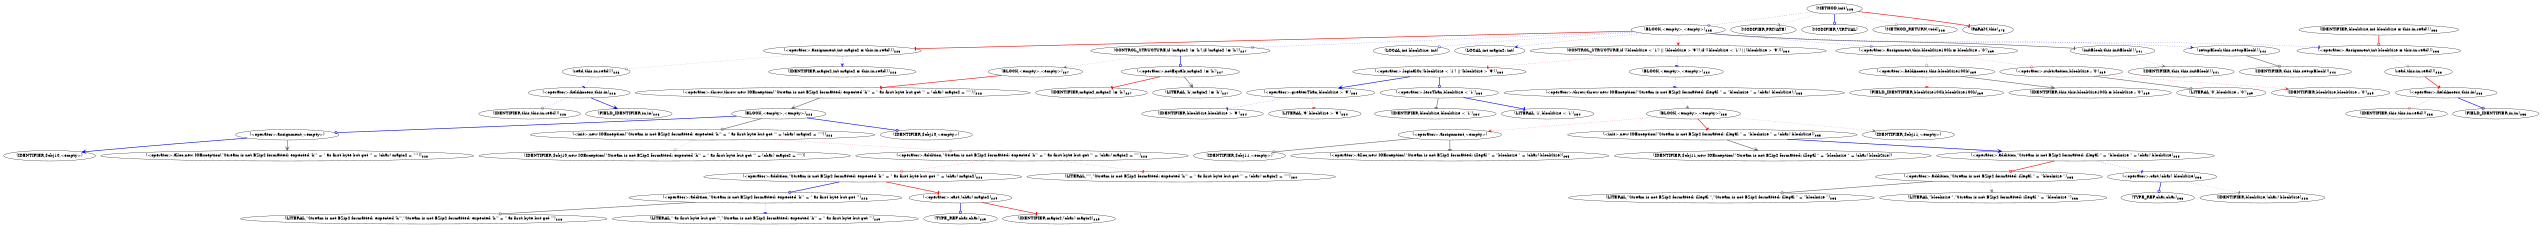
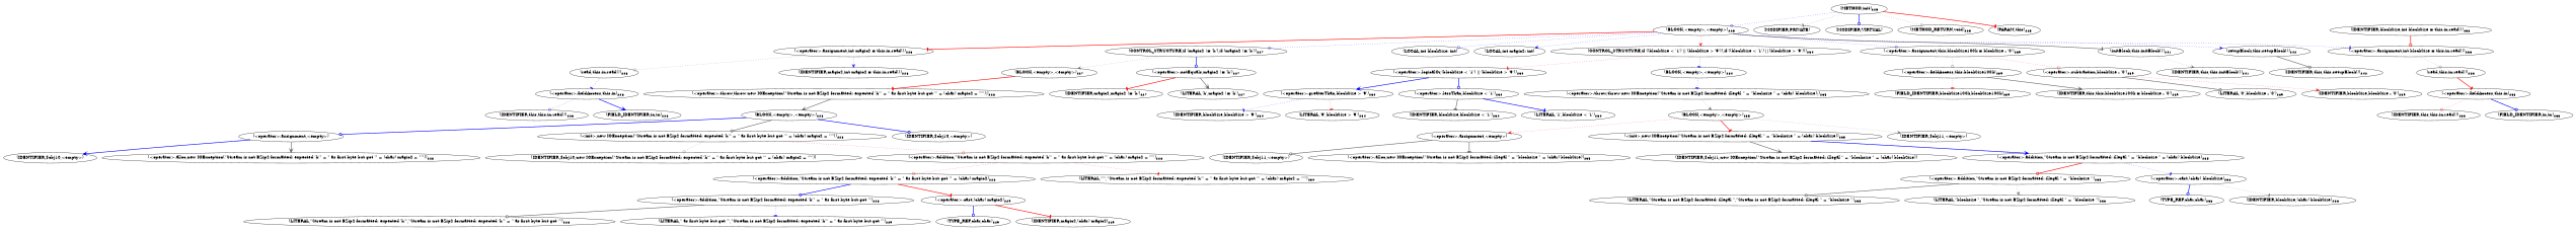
  digraph {
    edge [arrowhead=odot color=blue style=bold]
    n1 [label=<(METHOD,init)<SUB>225</SUB>>]
-   n2 [label=<(PARAM,this)<SUB>275</SUB>>]
+   n2 [label=<(PARAM,this)<SUB>225</SUB>>]
    n3 [label=<(BLOCK,&lt;empty&gt;,&lt;empty&gt;)<SUB>225</SUB>>]
    n4 [label=<(MODIFIER,PRIVATE)>]
    n5 [label=<(MODIFIER,VIRTUAL)>]
    n6 [label=<(METHOD_RETURN,void)<SUB>225</SUB>>]
    n7 [label=<(LOCAL,int magic2: int)>]
    n8 [label=<(&lt;operator&gt;.assignment,int magic2 = this.in.read())<SUB>226</SUB>>]
    n9 [label=<(CONTROL_STRUCTURE,if (magic2 != 'h'),if (magic2 != 'h'))<SUB>227</SUB>>]
    n10 [label=<(LOCAL,int blockSize: int)>]
    n11 [label=<(&lt;operator&gt;.assignment,int blockSize = this.in.read())<SUB>233</SUB>>]
    n12 [label=<(CONTROL_STRUCTURE,if ((blockSize &lt; '1') || (blockSize &gt; '9')),if ((blockSize &lt; '1') || (blockSize &gt; '9')))<SUB>234</SUB>>]
    n13 [label=<(&lt;operator&gt;.assignment,this.blockSize100k = blockSize - '0')<SUB>239</SUB>>]
    n14 [label=<(initBlock,this.initBlock())<SUB>241</SUB>>]
    n15 [label=<(setupBlock,this.setupBlock())<SUB>242</SUB>>]
    n16 [label=<(IDENTIFIER,magic2,int magic2 = this.in.read())<SUB>226</SUB>>]
    n17 [label=<(read,this.in.read())<SUB>226</SUB>>]
    n18 [label=<(&lt;operator&gt;.notEquals,magic2 != 'h')<SUB>227</SUB>>]
    n19 [label=<(BLOCK,&lt;empty&gt;,&lt;empty&gt;)<SUB>227</SUB>>]
    n20 [label=<(read,this.in.read())<SUB>233</SUB>>]
    n21 [label=<(&lt;operator&gt;.logicalOr,(blockSize &lt; '1') || (blockSize &gt; '9'))<SUB>234</SUB>>]
    n22 [label=<(BLOCK,&lt;empty&gt;,&lt;empty&gt;)<SUB>234</SUB>>]
    n23 [label=<(&lt;operator&gt;.fieldAccess,this.blockSize100k)<SUB>239</SUB>>]
    n24 [label=<(&lt;operator&gt;.subtraction,blockSize - '0')<SUB>239</SUB>>]
    n25 [label=<(IDENTIFIER,this,this.initBlock())<SUB>241</SUB>>]
    n26 [label=<(IDENTIFIER,this,this.setupBlock())<SUB>242</SUB>>]
    n27 [label=<(&lt;operator&gt;.fieldAccess,this.in)<SUB>226</SUB>>]
    n28 [label=<(IDENTIFIER,this,this.in.read())<SUB>226</SUB>>]
    n29 [label=<(FIELD_IDENTIFIER,in,in)<SUB>226</SUB>>]
    n30 [label=<(IDENTIFIER,magic2,magic2 != 'h')<SUB>227</SUB>>]
    n31 [label=<(LITERAL,'h',magic2 != 'h')<SUB>227</SUB>>]
    n32 [label=<(&lt;operator&gt;.throw,throw new IOException(&quot;Stream is not BZip2 formatted: expected 'h'&quot; + &quot; as first byte but got '&quot; + (char) magic2 + &quot;'&quot;);)<SUB>228</SUB>>]
    n33 [label=<(BLOCK,&lt;empty&gt;,&lt;empty&gt;)<SUB>228</SUB>>]
    n34 [label=<(&lt;operator&gt;.assignment,&lt;empty&gt;)>]
    n35 [label=<(&lt;init&gt;,new IOException(&quot;Stream is not BZip2 formatted: expected 'h'&quot; + &quot; as first byte but got '&quot; + (char) magic2 + &quot;'&quot;))<SUB>228</SUB>>]
    n36 [label=<(IDENTIFIER,$obj10,&lt;empty&gt;)>]
    n37 [label=<(IDENTIFIER,$obj10,&lt;empty&gt;)>]
    n38 [label=<(&lt;operator&gt;.alloc,new IOException(&quot;Stream is not BZip2 formatted: expected 'h'&quot; + &quot; as first byte but got '&quot; + (char) magic2 + &quot;'&quot;))<SUB>228</SUB>>]
    n39 [label=<(IDENTIFIER,$obj10,new IOException(&quot;Stream is not BZip2 formatted: expected 'h'&quot; + &quot; as first byte but got '&quot; + (char) magic2 + &quot;'&quot;))>]
    n40 [label=<(&lt;operator&gt;.addition,&quot;Stream is not BZip2 formatted: expected 'h'&quot; + &quot; as first byte but got '&quot; + (char) magic2 + &quot;'&quot;)<SUB>228</SUB>>]
    n41 [label=<(&lt;operator&gt;.addition,&quot;Stream is not BZip2 formatted: expected 'h'&quot; + &quot; as first byte but got '&quot; + (char) magic2)<SUB>228</SUB>>]
    n42 [label=<(LITERAL,&quot;'&quot;,&quot;Stream is not BZip2 formatted: expected 'h'&quot; + &quot; as first byte but got '&quot; + (char) magic2 + &quot;'&quot;)<SUB>230</SUB>>]
    n43 [label=<(&lt;operator&gt;.addition,&quot;Stream is not BZip2 formatted: expected 'h'&quot; + &quot; as first byte but got '&quot;)<SUB>228</SUB>>]
    n44 [label=<(&lt;operator&gt;.cast,(char) magic2)<SUB>229</SUB>>]
    n45 [label=<(LITERAL,&quot;Stream is not BZip2 formatted: expected 'h'&quot;,&quot;Stream is not BZip2 formatted: expected 'h'&quot; + &quot; as first byte but got '&quot;)<SUB>228</SUB>>]
    n46 [label=<(LITERAL,&quot; as first byte but got '&quot;,&quot;Stream is not BZip2 formatted: expected 'h'&quot; + &quot; as first byte but got '&quot;)<SUB>229</SUB>>]
    n47 [label=<(TYPE_REF,char,char)<SUB>229</SUB>>]
    n48 [label=<(IDENTIFIER,magic2,(char) magic2)<SUB>229</SUB>>]
    n49 [label=<(IDENTIFIER,blockSize,int blockSize = this.in.read())<SUB>233</SUB>>]
    n50 [label=<(&lt;operator&gt;.fieldAccess,this.in)<SUB>233</SUB>>]
    n51 [label=<(IDENTIFIER,this,this.in.read())<SUB>233</SUB>>]
    n52 [label=<(FIELD_IDENTIFIER,in,in)<SUB>233</SUB>>]
    n53 [label=<(&lt;operator&gt;.lessThan,blockSize &lt; '1')<SUB>234</SUB>>]
    n54 [label=<(&lt;operator&gt;.greaterThan,blockSize &gt; '9')<SUB>234</SUB>>]
    n55 [label=<(&lt;operator&gt;.throw,throw new IOException(&quot;Stream is not BZip2 formatted: illegal &quot; + &quot;blocksize &quot; + (char) blockSize);)<SUB>235</SUB>>]
    n56 [label=<(IDENTIFIER,blockSize,blockSize &lt; '1')<SUB>234</SUB>>]
    n57 [label=<(LITERAL,'1',blockSize &lt; '1')<SUB>234</SUB>>]
    n58 [label=<(IDENTIFIER,blockSize,blockSize &gt; '9')<SUB>234</SUB>>]
    n59 [label=<(LITERAL,'9',blockSize &gt; '9')<SUB>234</SUB>>]
    n60 [label=<(BLOCK,&lt;empty&gt;,&lt;empty&gt;)<SUB>235</SUB>>]
    n61 [label=<(&lt;operator&gt;.assignment,&lt;empty&gt;)>]
    n62 [label=<(&lt;init&gt;,new IOException(&quot;Stream is not BZip2 formatted: illegal &quot; + &quot;blocksize &quot; + (char) blockSize))<SUB>235</SUB>>]
    n63 [label=<(IDENTIFIER,$obj11,&lt;empty&gt;)>]
    n64 [label=<(IDENTIFIER,$obj11,&lt;empty&gt;)>]
    n65 [label=<(&lt;operator&gt;.alloc,new IOException(&quot;Stream is not BZip2 formatted: illegal &quot; + &quot;blocksize &quot; + (char) blockSize))<SUB>235</SUB>>]
    n66 [label=<(IDENTIFIER,$obj11,new IOException(&quot;Stream is not BZip2 formatted: illegal &quot; + &quot;blocksize &quot; + (char) blockSize))>]
    n67 [label=<(&lt;operator&gt;.addition,&quot;Stream is not BZip2 formatted: illegal &quot; + &quot;blocksize &quot; + (char) blockSize)<SUB>235</SUB>>]
    n68 [label=<(&lt;operator&gt;.addition,&quot;Stream is not BZip2 formatted: illegal &quot; + &quot;blocksize &quot;)<SUB>235</SUB>>]
    n69 [label=<(&lt;operator&gt;.cast,(char) blockSize)<SUB>236</SUB>>]
    n70 [label=<(LITERAL,&quot;Stream is not BZip2 formatted: illegal &quot;,&quot;Stream is not BZip2 formatted: illegal &quot; + &quot;blocksize &quot;)<SUB>235</SUB>>]
    n71 [label=<(LITERAL,&quot;blocksize &quot;,&quot;Stream is not BZip2 formatted: illegal &quot; + &quot;blocksize &quot;)<SUB>236</SUB>>]
    n72 [label=<(TYPE_REF,char,char)<SUB>236</SUB>>]
    n73 [label=<(IDENTIFIER,blockSize,(char) blockSize)<SUB>236</SUB>>]
    n74 [label=<(IDENTIFIER,this,this.blockSize100k = blockSize - '0')<SUB>239</SUB>>]
    n75 [label=<(FIELD_IDENTIFIER,blockSize100k,blockSize100k)<SUB>239</SUB>>]
    n76 [label=<(IDENTIFIER,blockSize,blockSize - '0')<SUB>239</SUB>>]
    n77 [label=<(LITERAL,'0',blockSize - '0')<SUB>289</SUB>>]
    n1 -> n2 [arrowhead=tee color=red]
    n1 -> n3 [style=dotted]
    n1 -> n4 [arrowhead=tee color=gray40 style=dotted]
    n1 -> n5
    n1 -> n6 [color=gray40 style=dotted]
    n3 -> n7 [arrowhead=vee style=dotted]
    n3 -> n8 [arrowhead=tee color=red]
    n3 -> n9 [style=dotted]
    n3 -> n10 [style=dotted]
    n3 -> n11 [arrowhead=tee style=dotted]
    n3 -> n12 [arrowhead=vee color=red style=dotted]
    n3 -> n13 [style=dotted]
    n3 -> n14 [arrowhead=tee color=gray40]
    n3 -> n15 [arrowhead=vee style=dotted]
    n8 -> n16 [arrowhead=vee style=dotted]
    n8 -> n17 [color=gray40 style=dotted]
    n9 -> n18
    n9 -> n19 [arrowhead=vee color=gray40 style=dotted]
    n11 -> n20 [color=gray40 style=dotted]
    n12 -> n21 [arrowhead=tee color=red style=dotted]
    n12 -> n22 [arrowhead=tee style=dotted]
    n13 -> n23 [color=gray40 style=dotted]
    n13 -> n24 [color=red style=dotted]
    n14 -> n25 [arrowhead=vee color=gray40 style=dotted]
    n15 -> n26 [color=gray40]
    n17 -> n27 [arrowhead=tee style=dotted]
    n18 -> n30 [arrowhead=tee color=red]
    n18 -> n31 [arrowhead=vee color=gray40]
    n19 -> n32 [arrowhead=tee color=red]
    n20 -> n50 [arrowhead=tee color=red]
    n21 -> n53
    n21 -> n54 [arrowhead=vee]
    n22 -> n55 [arrowhead=tee style=dotted]
    n23 -> n74 [arrowhead=vee color=gray40]
    n23 -> n75 [arrowhead=tee color=red style=dotted]
    n24 -> n76 [arrowhead=vee color=red style=dotted]
    n24 -> n77 [color=gray40]
    n27 -> n28 [style=dotted]
    n27 -> n29 [arrowhead=vee]
    n32 -> n33 [arrowhead=vee color=gray40]
    n33 -> n34
    n33 -> n35 [color=gray40]
    n33 -> n36
    n34 -> n37 [arrowhead=vee]
    n34 -> n38 [arrowhead=vee color=gray40]
    n35 -> n39 [color=gray40 style=dotted]
    n35 -> n40 [color=red style=dotted]
    n40 -> n41 [color=red style=dotted]
    n40 -> n42 [arrowhead=tee color=red style=dotted]
    n41 -> n43
    n41 -> n44 [arrowhead=tee color=red]
    n43 -> n45 [color=gray40]
    n43 -> n46 [arrowhead=tee style=dotted]
    n44 -> n47
    n44 -> n48 [arrowhead=tee color=red]
    n49 -> n11 [color=red]
    n50 -> n51 [color=red style=dotted]
    n50 -> n52
    n53 -> n56 [arrowhead=tee color=gray40]
    n53 -> n57 [arrowhead=tee]
    n54 -> n58 [arrowhead=tee style=dotted]
    n54 -> n59 [arrowhead=tee color=red style=dotted]
    n55 -> n60 [arrowhead=vee color=gray40 style=dotted]
    n60 -> n61 [arrowhead=vee color=red style=dotted]
    n60 -> n62 [arrowhead=tee color=red]
    n60 -> n63 [arrowhead=vee color=gray40 style=dotted]
    n61 -> n64 [color=gray40]
    n61 -> n65 [arrowhead=tee color=gray40]
    n62 -> n66 [arrowhead=vee color=gray40]
    n62 -> n67 [arrowhead=vee]
    n67 -> n68 [color=red]
    n67 -> n69 [arrowhead=tee style=dotted]
    n68 -> n70 [color=gray40]
    n68 -> n71 [arrowhead=vee color=gray40 style=dotted]
    n69 -> n72
    n69 -> n73 [arrowhead=tee color=gray40 style=dotted]
  }
